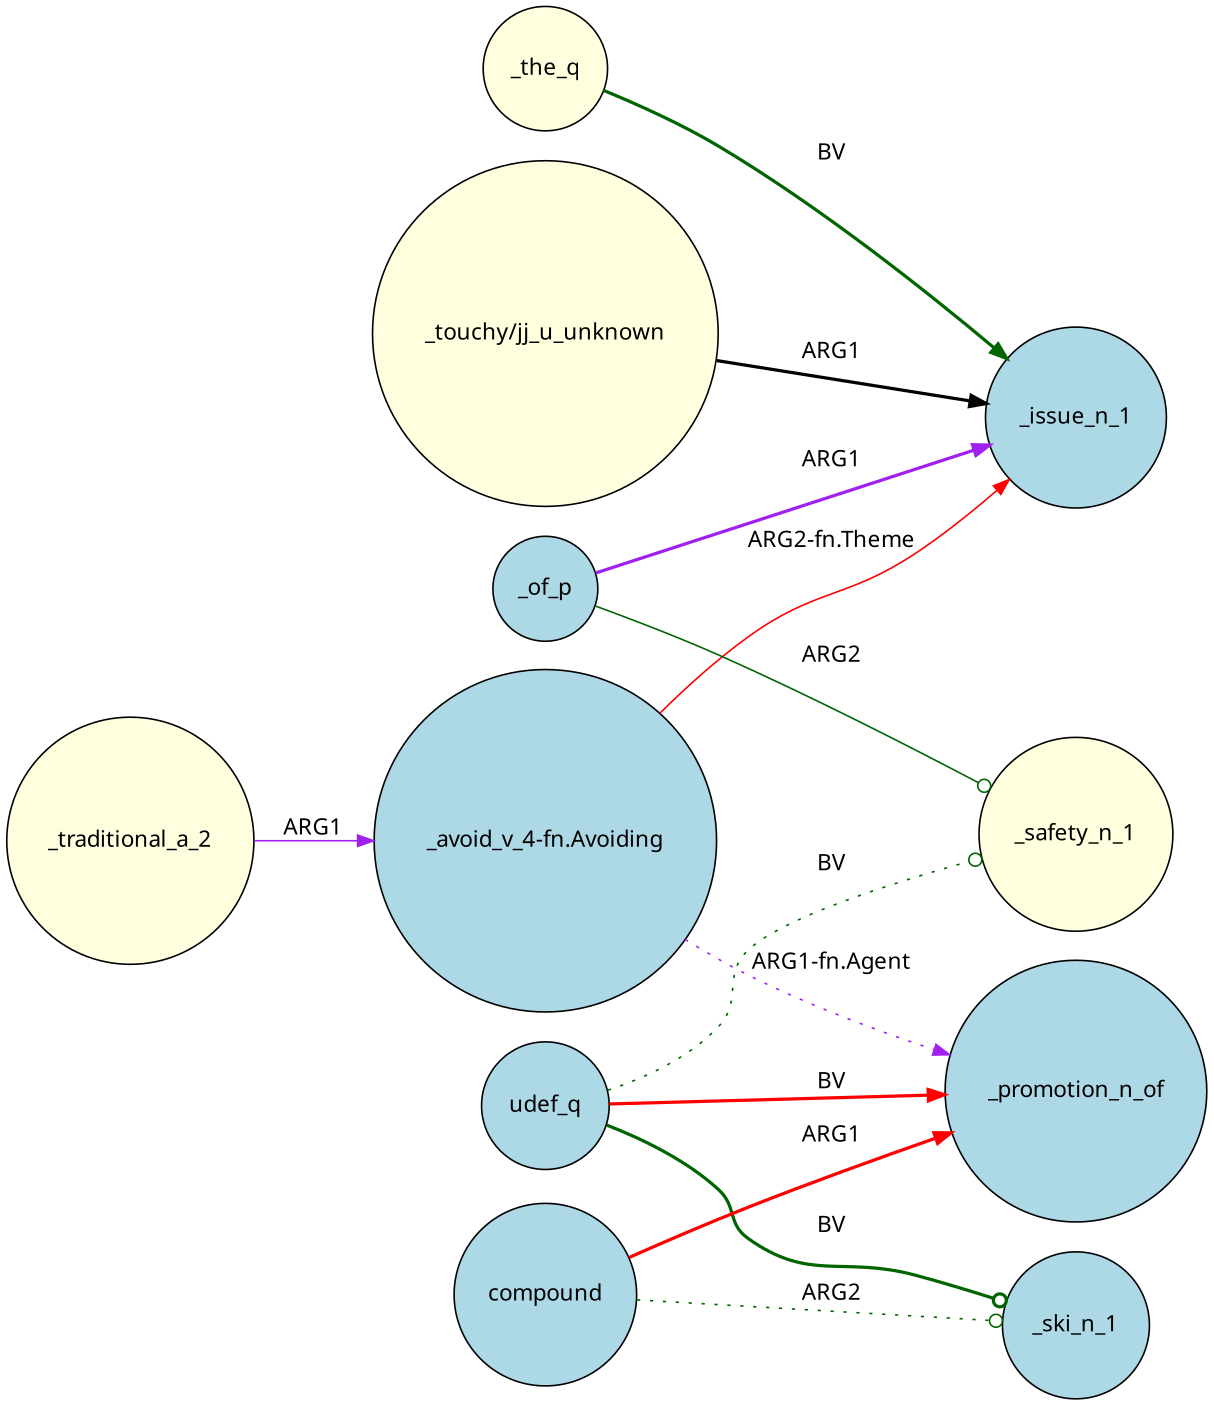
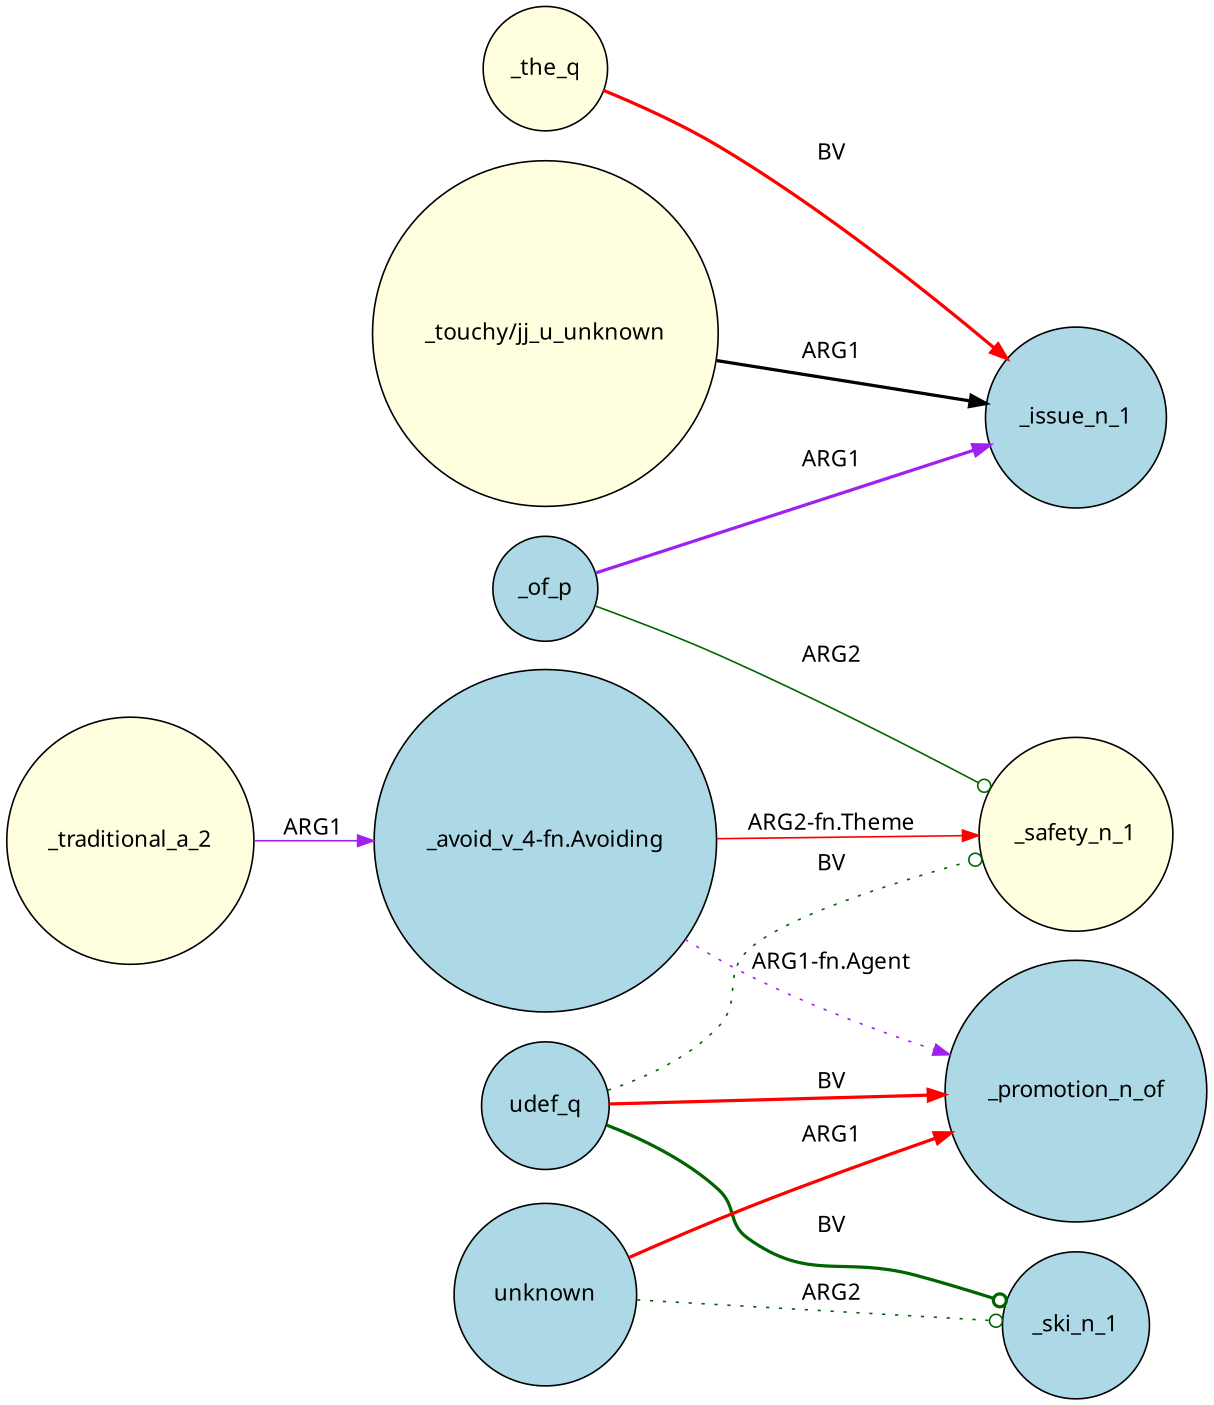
  digraph {
    fontname="Noto Sans"
    rankdir=LR
    node [fillcolor=lightblue fontname="Noto Sans" shape=circle style=filled]
    edge [arrowhead=normal color=red fontname="Noto Sans" style=bold]
    n1 [fillcolor=lightyellow label=_traditional_a_2]
    n2 [label="_avoid_v_4-fn.Avoiding"]
    _issue_n_1
    _promotion_n_of
    _of_p
    _safety_n_1 [fillcolor=lightyellow]
    udef_q
    _ski_n_1
-   compound
+   compound [label=unknown]
    _the_q [fillcolor=lightyellow]
    "_touchy/jj_u_unknown" [fillcolor=lightyellow]
    n1 -> n2 [color=purple label=ARG1 style=solid]
-   n2 -> _issue_n_1 [label="ARG2-fn.Theme" style=solid]
+   n2 -> _safety_n_1 [label="ARG2-fn.Theme" style=solid]
    n2 -> _promotion_n_of [color=purple label="ARG1-fn.Agent" style=dotted]
    _of_p -> _issue_n_1 [color=purple label=ARG1]
    _of_p -> _safety_n_1 [arrowhead=odot color=darkgreen label=ARG2 style=solid]
    udef_q -> _promotion_n_of [label=BV]
    udef_q -> _safety_n_1 [arrowhead=odot color=darkgreen label=BV style=dotted]
    udef_q -> _ski_n_1 [arrowhead=odot color=darkgreen label=BV]
    compound -> _promotion_n_of [label=ARG1]
    compound -> _ski_n_1 [arrowhead=odot color=darkgreen label=ARG2 style=dotted]
-   _the_q -> _issue_n_1 [color=darkgreen label=BV]
+   _the_q -> _issue_n_1 [label=BV]
    "_touchy/jj_u_unknown" -> _issue_n_1 [color=black label=ARG1]
  }
